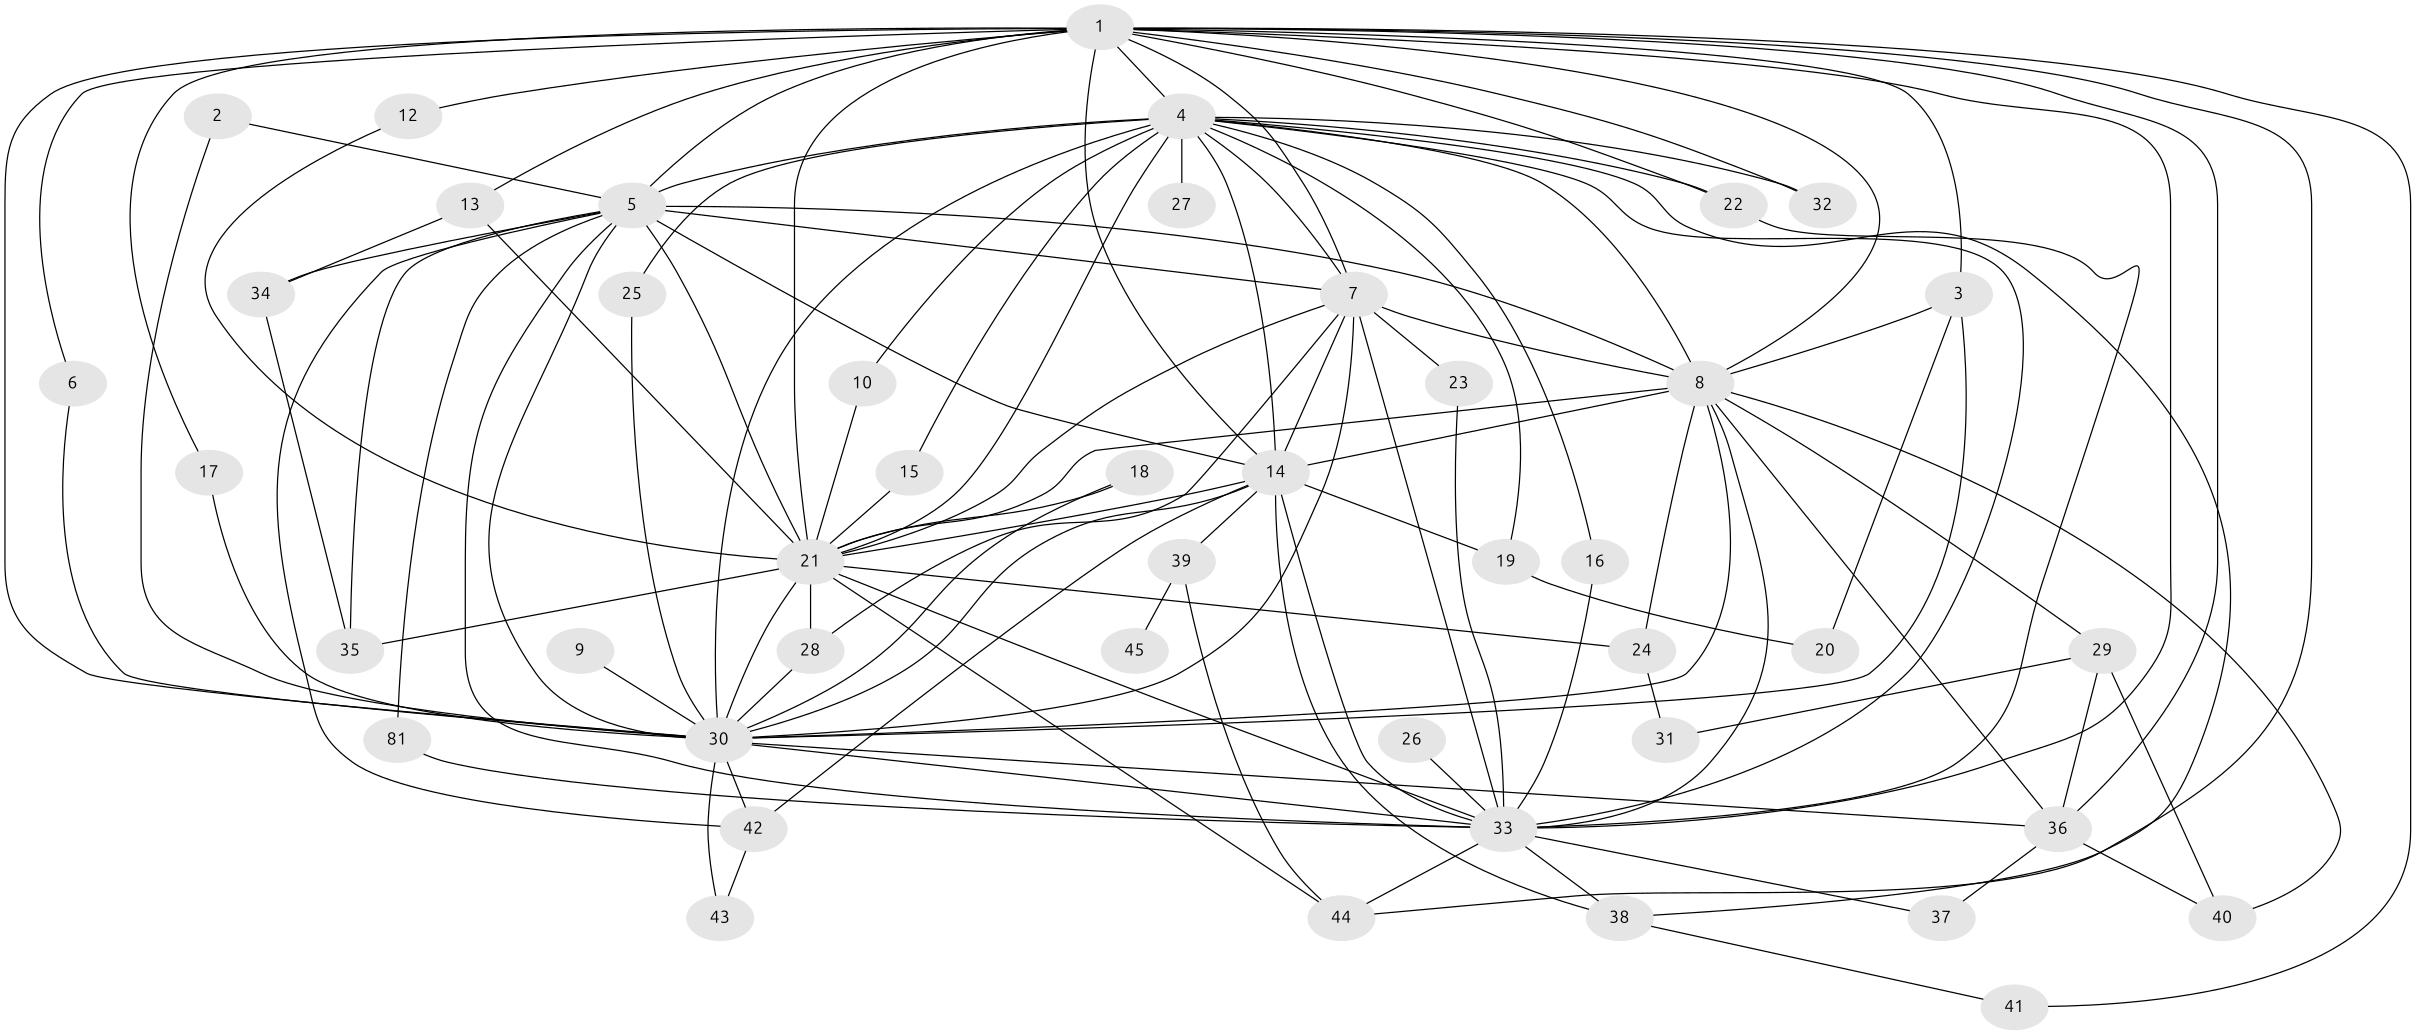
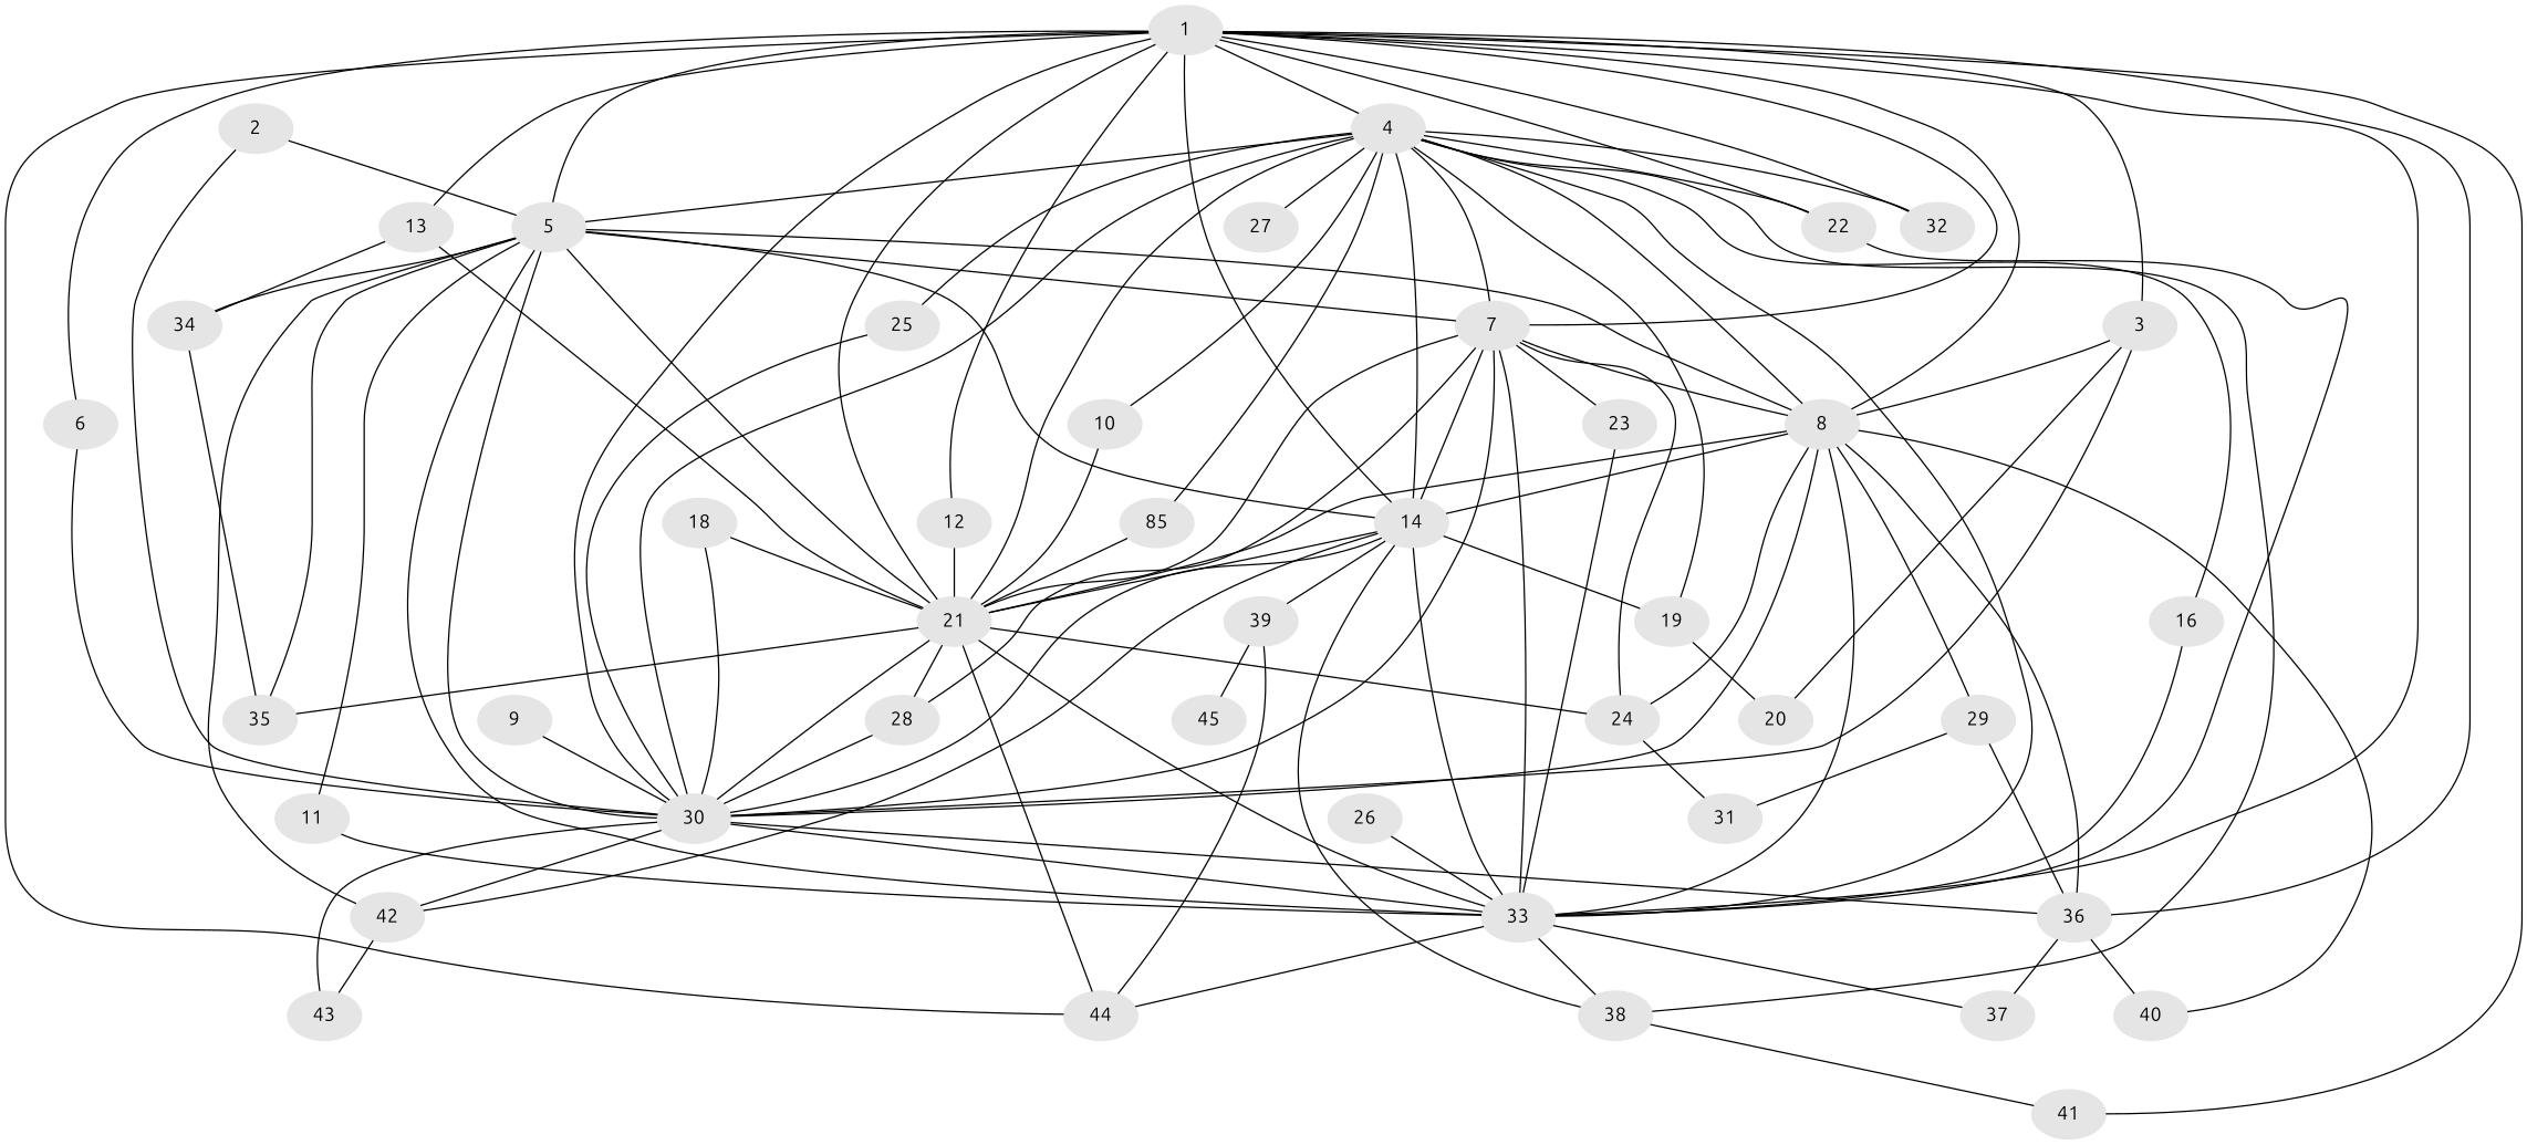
  graph {
    fontname=Ubuntu
    node [color=gray90 fontname=Ubuntu style=filled]
    edge [fontname=Ubuntu weight=1.0]
    1
    3
    4
    5
    6
    7
    8
    12
    13
    14
-   17
    21
    30
    32
    33
    36
    41
    44
    22
    20
    10
-   15
+   15 [label=85]
    16
    19
    25
    27
    38
-   11 [label=81]
+   11
    34
    35
    42
    23
    24
    28
    29
    40
    39
    26
    43
    37
    2
    31
    9
    45
    18
    1 -- 3
    1 -- 4 [weight=3.0]
    1 -- 5 [weight=3.0]
    1 -- 6
    1 -- 7 [weight=2.0]
    1 -- 8 [weight=2.0]
    1 -- 12
    1 -- 13
    1 -- 14 [weight=2.0]
-   1 -- 17
    1 -- 21 [weight=3.0]
    1 -- 30 [weight=3.0]
    1 -- 32
    1 -- 33 [weight=2.0]
    1 -- 36
    1 -- 41
    1 -- 44
    1 -- 22
    3 -- 8
    3 -- 30
    3 -- 20
    4 -- 5
    4 -- 7
    4 -- 8
    4 -- 14
    4 -- 21
    4 -- 30
    4 -- 32
    4 -- 33
    4 -- 22
    4 -- 10
    4 -- 15
    4 -- 16
    4 -- 19
    4 -- 25
    4 -- 27
    4 -- 38
    5 -- 7
    5 -- 8
    5 -- 14
    5 -- 21
    5 -- 30
    5 -- 33
    5 -- 11
    5 -- 34
    5 -- 35
    5 -- 42
    6 -- 30
    7 -- 8 [weight=2.0]
    7 -- 14
    7 -- 21
    7 -- 30
    7 -- 33
    7 -- 23
+   7 -- 24
    7 -- 28
    8 -- 14
    8 -- 21
    8 -- 30 [weight=2.0]
    8 -- 33
    8 -- 36
    8 -- 24
    8 -- 29
    8 -- 40
    12 -- 21
    13 -- 21
    13 -- 34
    14 -- 21 [weight=2.0]
    14 -- 30
    14 -- 33 [weight=2.0]
    14 -- 19
    14 -- 38
    14 -- 42
    14 -- 39
-   17 -- 30
    21 -- 30
    21 -- 33
    21 -- 44
    21 -- 35
    21 -- 24
    21 -- 28
    30 -- 33
    30 -- 36
    30 -- 42
    30 -- 43
    33 -- 44
    33 -- 38
    33 -- 37
    36 -- 40
    36 -- 37
    22 -- 33
    10 -- 21
    15 -- 21
    16 -- 33
    19 -- 20
    25 -- 30
    38 -- 41
    11 -- 33
    34 -- 35
    42 -- 43
    23 -- 33
    24 -- 31
    28 -- 30
    29 -- 36
-   29 -- 40
    29 -- 31
    39 -- 44
    39 -- 45
    26 -- 33
    2 -- 5
    2 -- 30
    9 -- 30
    18 -- 21
    18 -- 30
  }
